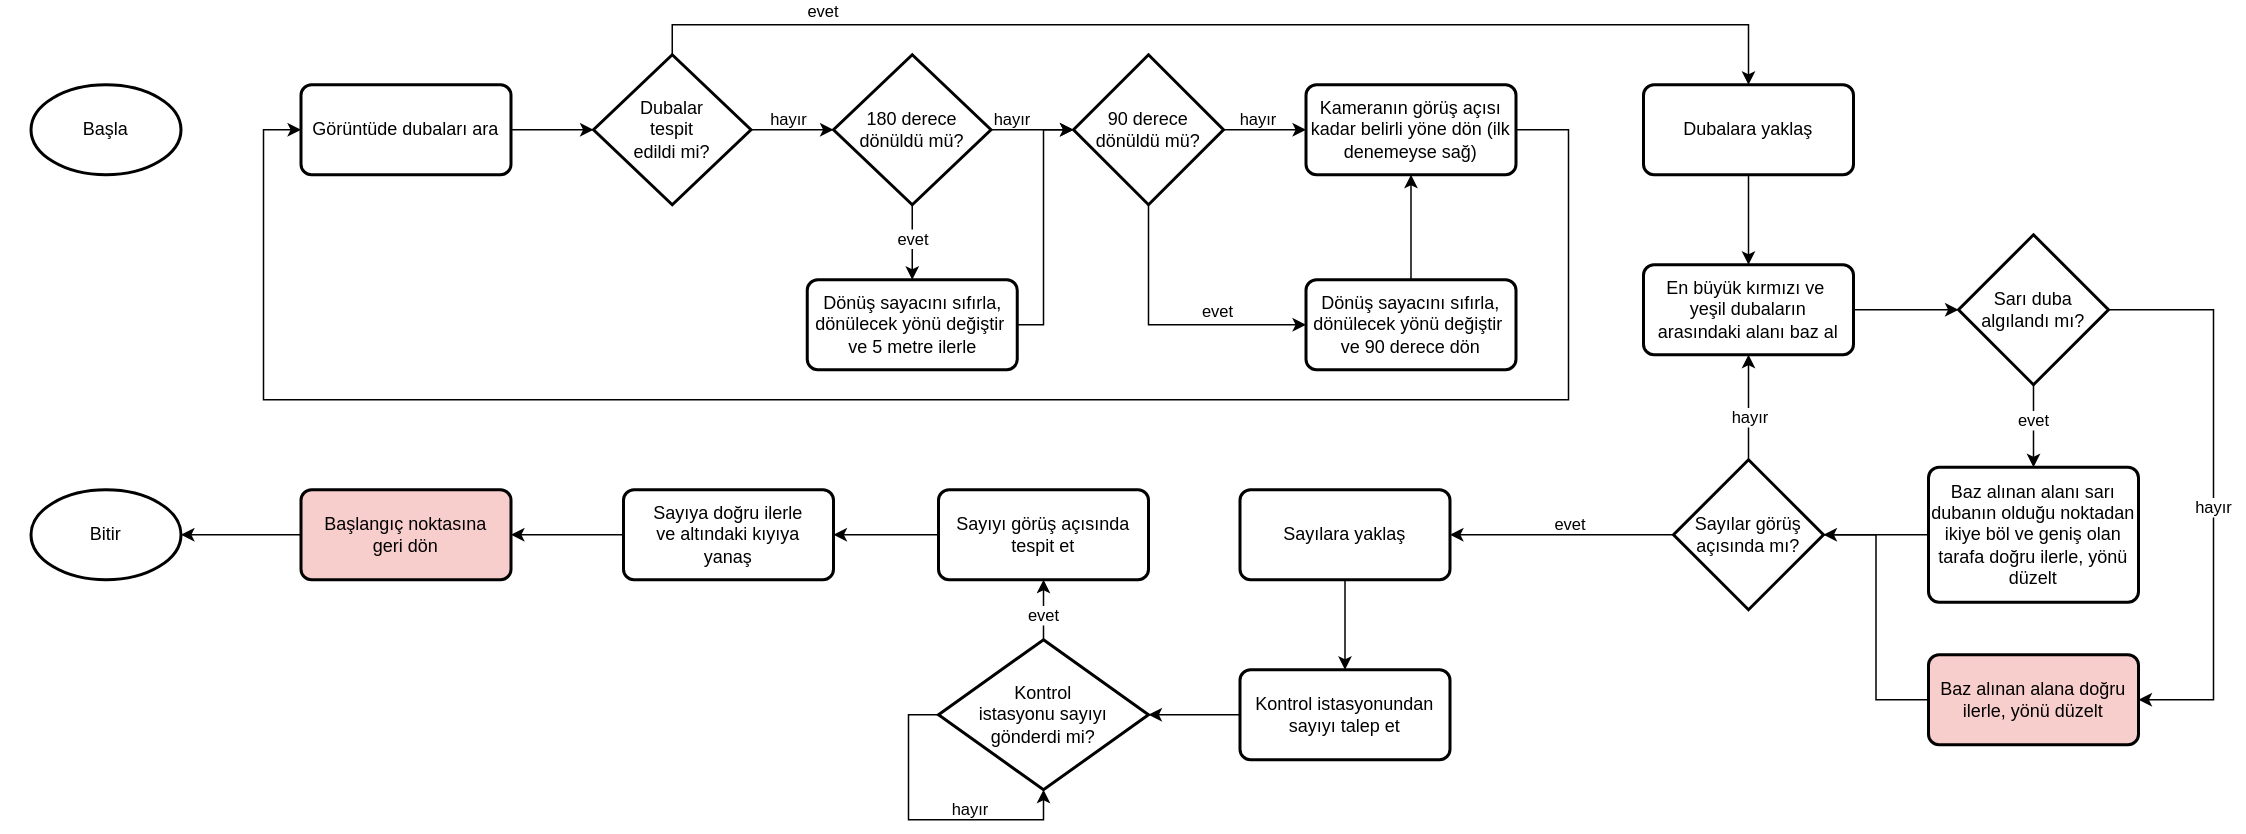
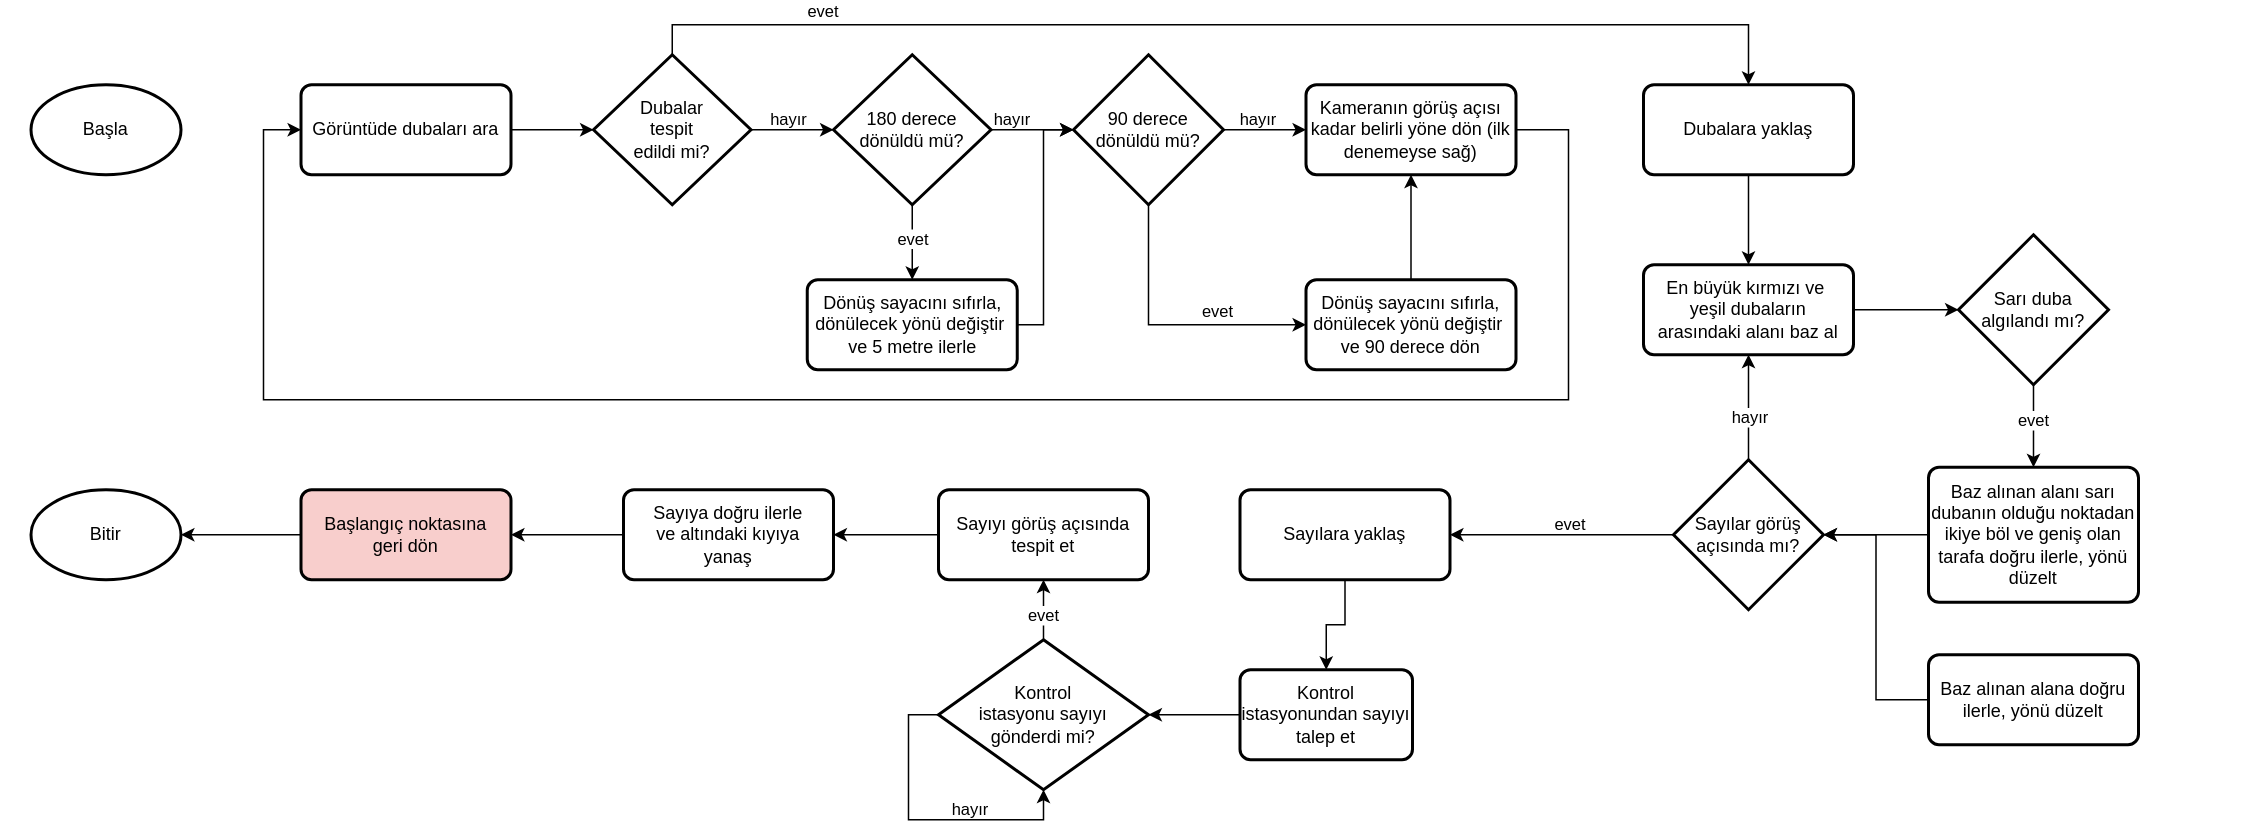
  <mxCell id="0" />
  <mxCell id="1" parent="0" />
  <mxCell id="2" value="Bitir" style="strokeWidth=2;html=1;shape=mxgraph.flowchart.start_1;whiteSpace=wrap;" parent="1" vertex="1"><mxGeometry x="20" y="310" width="100" height="60" as="geometry" /></mxCell>
  <mxCell id="3" value="En büyük kırmızı ve&amp;nbsp;&lt;div&gt;yeşil dubaların&lt;/div&gt;&lt;div&gt;arasındaki alanı baz al&lt;/div&gt;" style="rounded=1;whiteSpace=wrap;html=1;absoluteArcSize=1;arcSize=14;strokeWidth=2;" parent="1" vertex="1"><mxGeometry x="1095" y="160" width="140" height="60" as="geometry" /></mxCell>
- <mxCell id="4" style="edgeStyle=orthogonalEdgeStyle;rounded=0;orthogonalLoop=1;jettySize=auto;html=1;entryX=1;entryY=0.5;entryDx=0;entryDy=0;" parent="1" source="8" target="9" edge="1"><mxGeometry relative="1" as="geometry"><Array as="points"><mxPoint x="1475" y="190" /><mxPoint x="1475" y="450" /></Array></mxGeometry></mxCell>
- <mxCell id="5" value="hayır" style="edgeLabel;html=1;align=center;verticalAlign=middle;resizable=0;points=[];" parent="4" vertex="1" connectable="0"><mxGeometry x="0.06" y="-1" relative="1" as="geometry"><mxPoint as="offset" /></mxGeometry></mxCell>
  <mxCell id="6" style="edgeStyle=orthogonalEdgeStyle;rounded=0;orthogonalLoop=1;jettySize=auto;html=1;entryX=0.5;entryY=0;entryDx=0;entryDy=0;" parent="1" source="8" target="10" edge="1"><mxGeometry relative="1" as="geometry" /></mxCell>
  <mxCell id="7" value="evet" style="edgeLabel;html=1;align=center;verticalAlign=middle;resizable=0;points=[];" parent="6" vertex="1" connectable="0"><mxGeometry x="-0.158" relative="1" as="geometry"><mxPoint x="-1" as="offset" /></mxGeometry></mxCell>
  <mxCell id="8" value="Sarı duba&lt;div&gt;algılandı mı?&lt;/div&gt;" style="strokeWidth=2;html=1;shape=mxgraph.flowchart.decision;whiteSpace=wrap;" parent="1" vertex="1"><mxGeometry x="1305" y="140" width="100" height="100" as="geometry" /></mxCell>
- <mxCell id="9" value="Baz alınan alana doğru ilerle, yönü düzelt" style="rounded=1;whiteSpace=wrap;html=1;absoluteArcSize=1;arcSize=14;strokeWidth=2;fillColor=#f8cecc;" parent="1" vertex="1"><mxGeometry x="1285" y="420" width="140" height="60" as="geometry" /></mxCell>
+ <mxCell id="9" value="Baz alınan alana doğru ilerle, yönü düzelt" style="rounded=1;whiteSpace=wrap;html=1;absoluteArcSize=1;arcSize=14;strokeWidth=2;" parent="1" vertex="1"><mxGeometry x="1285" y="420" width="140" height="60" as="geometry" /></mxCell>
  <mxCell id="10" value="Baz alınan alanı sarı dubanın olduğu noktadan ikiye böl ve geniş olan tarafa doğru ilerle, yönü düzelt" style="rounded=1;whiteSpace=wrap;html=1;absoluteArcSize=1;arcSize=14;strokeWidth=2;" parent="1" vertex="1"><mxGeometry x="1285" y="295" width="140" height="90" as="geometry" /></mxCell>
  <mxCell id="11" style="edgeStyle=orthogonalEdgeStyle;rounded=0;orthogonalLoop=1;jettySize=auto;html=1;exitX=0.5;exitY=0;exitDx=0;exitDy=0;exitPerimeter=0;entryX=0.5;entryY=1;entryDx=0;entryDy=0;" parent="1" source="15" target="3" edge="1"><mxGeometry relative="1" as="geometry"><Array as="points"><mxPoint x="1165" y="240" /><mxPoint x="1165" y="240" /></Array></mxGeometry></mxCell>
  <mxCell id="12" value="hayır" style="edgeLabel;html=1;align=center;verticalAlign=middle;resizable=0;points=[];" parent="11" vertex="1" connectable="0"><mxGeometry x="-0.104" y="2" relative="1" as="geometry"><mxPoint x="2" y="2" as="offset" /></mxGeometry></mxCell>
  <mxCell id="13" style="edgeStyle=orthogonalEdgeStyle;rounded=0;orthogonalLoop=1;jettySize=auto;html=1;entryX=1;entryY=0.5;entryDx=0;entryDy=0;" parent="1" source="15" target="18" edge="1"><mxGeometry relative="1" as="geometry" /></mxCell>
  <mxCell id="14" value="evet" style="edgeLabel;html=1;align=center;verticalAlign=middle;resizable=0;points=[];" parent="13" vertex="1" connectable="0"><mxGeometry x="-0.056" y="-1" relative="1" as="geometry"><mxPoint y="-7" as="offset" /></mxGeometry></mxCell>
  <mxCell id="15" value="Sayılar görüş&lt;div&gt;açısında mı?&lt;/div&gt;" style="strokeWidth=2;html=1;shape=mxgraph.flowchart.decision;whiteSpace=wrap;" parent="1" vertex="1"><mxGeometry x="1115" y="290" width="100" height="100" as="geometry" /></mxCell>
  <mxCell id="16" style="edgeStyle=orthogonalEdgeStyle;rounded=0;orthogonalLoop=1;jettySize=auto;html=1;exitX=0;exitY=0.5;exitDx=0;exitDy=0;entryX=1;entryY=0.5;entryDx=0;entryDy=0;entryPerimeter=0;" parent="1" source="10" target="15" edge="1"><mxGeometry relative="1" as="geometry" /></mxCell>
  <mxCell id="17" style="edgeStyle=orthogonalEdgeStyle;rounded=0;orthogonalLoop=1;jettySize=auto;html=1;exitX=0.5;exitY=1;exitDx=0;exitDy=0;entryX=0.5;entryY=0;entryDx=0;entryDy=0;" edge="1" parent="1" source="18" target="56"><mxGeometry relative="1" as="geometry" /></mxCell>
  <mxCell id="18" value="Sayılara yaklaş" style="rounded=1;whiteSpace=wrap;html=1;absoluteArcSize=1;arcSize=14;strokeWidth=2;" parent="1" vertex="1"><mxGeometry x="826" y="310" width="140" height="60" as="geometry" /></mxCell>
  <mxCell id="19" value="&lt;div&gt;Başlangıç noktasına&lt;/div&gt;&lt;div&gt;geri dön&lt;/div&gt;" style="rounded=1;whiteSpace=wrap;html=1;absoluteArcSize=1;arcSize=14;strokeWidth=2;fillColor=#f8cecc;" parent="1" vertex="1"><mxGeometry x="200" y="310" width="140" height="60" as="geometry" /></mxCell>
  <mxCell id="20" style="edgeStyle=orthogonalEdgeStyle;rounded=0;orthogonalLoop=1;jettySize=auto;html=1;exitX=0;exitY=0.5;exitDx=0;exitDy=0;entryX=1;entryY=0.5;entryDx=0;entryDy=0;entryPerimeter=0;" parent="1" source="19" target="2" edge="1"><mxGeometry relative="1" as="geometry" /></mxCell>
  <mxCell id="21" style="edgeStyle=orthogonalEdgeStyle;rounded=0;orthogonalLoop=1;jettySize=auto;html=1;entryX=1;entryY=0.5;entryDx=0;entryDy=0;" parent="1" source="22" target="24" edge="1"><mxGeometry relative="1" as="geometry" /></mxCell>
  <mxCell id="22" value="&lt;div&gt;Sayıyı görüş açısında&lt;/div&gt;&lt;div&gt;tespit et&lt;/div&gt;" style="rounded=1;whiteSpace=wrap;html=1;absoluteArcSize=1;arcSize=14;strokeWidth=2;" parent="1" vertex="1"><mxGeometry x="625" y="310" width="140" height="60" as="geometry" /></mxCell>
  <mxCell id="23" style="edgeStyle=orthogonalEdgeStyle;rounded=0;orthogonalLoop=1;jettySize=auto;html=1;entryX=1;entryY=0.5;entryDx=0;entryDy=0;" parent="1" source="24" target="19" edge="1"><mxGeometry relative="1" as="geometry" /></mxCell>
  <mxCell id="24" value="&lt;div&gt;Sayıya doğru ilerle&lt;/div&gt;&lt;div&gt;ve altındaki kıyıya&lt;/div&gt;&lt;div&gt;yanaş&lt;/div&gt;" style="rounded=1;whiteSpace=wrap;html=1;absoluteArcSize=1;arcSize=14;strokeWidth=2;" parent="1" vertex="1"><mxGeometry x="415" y="310" width="140" height="60" as="geometry" /></mxCell>
  <mxCell id="25" style="edgeStyle=orthogonalEdgeStyle;rounded=0;orthogonalLoop=1;jettySize=auto;html=1;entryX=0;entryY=0.5;entryDx=0;entryDy=0;entryPerimeter=0;" parent="1" source="3" target="8" edge="1"><mxGeometry relative="1" as="geometry" /></mxCell>
- <mxCell id="26" style="edgeStyle=orthogonalEdgeStyle;rounded=0;orthogonalLoop=1;jettySize=auto;html=1;entryX=1;entryY=0.5;entryDx=0;entryDy=0;entryPerimeter=0;endArrow=none;" parent="1" source="9" target="15" edge="1"><mxGeometry relative="1" as="geometry" /></mxCell>
+ <mxCell id="26" style="edgeStyle=orthogonalEdgeStyle;rounded=0;orthogonalLoop=1;jettySize=auto;html=1;entryX=1;entryY=0.5;entryDx=0;entryDy=0;entryPerimeter=0;" parent="1" source="9" target="15" edge="1"><mxGeometry relative="1" as="geometry" /></mxCell>
  <mxCell id="27" style="edgeStyle=orthogonalEdgeStyle;rounded=0;orthogonalLoop=1;jettySize=auto;html=1;exitX=0.5;exitY=0;exitDx=0;exitDy=0;exitPerimeter=0;entryX=0.5;entryY=1;entryDx=0;entryDy=0;" edge="1" parent="1" source="29" target="22"><mxGeometry relative="1" as="geometry" /></mxCell>
  <mxCell id="28" value="evet" style="edgeLabel;html=1;align=center;verticalAlign=middle;resizable=0;points=[];" vertex="1" connectable="0" parent="27"><mxGeometry x="-0.171" relative="1" as="geometry"><mxPoint x="-1" as="offset" /></mxGeometry></mxCell>
  <mxCell id="29" value="Kontrol&lt;div&gt;istasyonu&amp;nbsp;&lt;span style=&quot;background-color: initial;&quot;&gt;sayıyı&lt;/span&gt;&lt;/div&gt;&lt;div&gt;&lt;span style=&quot;background-color: initial;&quot;&gt;gönderdi mi?&lt;/span&gt;&lt;/div&gt;" style="strokeWidth=2;html=1;shape=mxgraph.flowchart.decision;whiteSpace=wrap;" parent="1" vertex="1"><mxGeometry x="625" y="410" width="140" height="100" as="geometry" /></mxCell>
  <mxCell id="30" style="edgeStyle=orthogonalEdgeStyle;rounded=0;orthogonalLoop=1;jettySize=auto;html=1;exitX=1;exitY=0.5;exitDx=0;exitDy=0;entryX=0;entryY=0.5;entryDx=0;entryDy=0;" parent="1" source="31" target="45" edge="1"><mxGeometry relative="1" as="geometry"><Array as="points"><mxPoint x="1045" y="70" /><mxPoint x="1045" y="250" /><mxPoint x="175" y="250" /><mxPoint x="175" y="70" /></Array></mxGeometry></mxCell>
  <mxCell id="31" value="Kameranın görüş açısı kadar belirli yöne dön (ilk denemeyse sağ)" style="rounded=1;whiteSpace=wrap;html=1;absoluteArcSize=1;arcSize=14;strokeWidth=2;" parent="1" vertex="1"><mxGeometry x="870" y="40" width="140" height="60" as="geometry" /></mxCell>
  <mxCell id="32" style="edgeStyle=orthogonalEdgeStyle;rounded=0;orthogonalLoop=1;jettySize=auto;html=1;entryX=0;entryY=0.5;entryDx=0;entryDy=0;exitX=1;exitY=0.5;exitDx=0;exitDy=0;exitPerimeter=0;" parent="1" source="48" target="31" edge="1"><mxGeometry relative="1" as="geometry"><mxPoint x="785" y="70" as="sourcePoint" /></mxGeometry></mxCell>
  <mxCell id="33" value="hayır" style="edgeLabel;html=1;align=center;verticalAlign=middle;resizable=0;points=[];" parent="32" vertex="1" connectable="0"><mxGeometry x="-0.04" relative="1" as="geometry"><mxPoint x="-4" y="-8" as="offset" /></mxGeometry></mxCell>
  <mxCell id="34" style="edgeStyle=orthogonalEdgeStyle;rounded=0;orthogonalLoop=1;jettySize=auto;html=1;exitX=0.5;exitY=0;exitDx=0;exitDy=0;exitPerimeter=0;entryX=0.5;entryY=0;entryDx=0;entryDy=0;" parent="1" source="36" target="44" edge="1"><mxGeometry relative="1" as="geometry" /></mxCell>
  <mxCell id="35" value="evet" style="edgeLabel;html=1;align=center;verticalAlign=middle;resizable=0;points=[];" parent="34" vertex="1" connectable="0"><mxGeometry x="-0.691" y="2" relative="1" as="geometry"><mxPoint y="-8" as="offset" /></mxGeometry></mxCell>
  <mxCell id="36" value="Dubalar&lt;div&gt;tespit&lt;/div&gt;&lt;div&gt;edildi mi?&lt;/div&gt;" style="strokeWidth=2;html=1;shape=mxgraph.flowchart.decision;whiteSpace=wrap;" parent="1" vertex="1"><mxGeometry x="395" y="20" width="105" height="100" as="geometry" /></mxCell>
  <mxCell id="37" value="" style="edgeStyle=orthogonalEdgeStyle;rounded=0;orthogonalLoop=1;jettySize=auto;html=1;entryX=0;entryY=0.5;entryDx=0;entryDy=0;entryPerimeter=0;" parent="1" source="53" target="48" edge="1"><mxGeometry relative="1" as="geometry"><mxPoint x="620" y="70" as="sourcePoint" /><mxPoint x="685" y="70" as="targetPoint" /></mxGeometry></mxCell>
  <mxCell id="38" value="hayır" style="edgeLabel;html=1;align=center;verticalAlign=middle;resizable=0;points=[];" parent="37" vertex="1" connectable="0"><mxGeometry x="-0.391" y="1" relative="1" as="geometry"><mxPoint x="-4" y="-7" as="offset" /></mxGeometry></mxCell>
  <mxCell id="39" style="edgeStyle=orthogonalEdgeStyle;rounded=0;orthogonalLoop=1;jettySize=auto;html=1;exitX=0.5;exitY=1;exitDx=0;exitDy=0;exitPerimeter=0;entryX=0;entryY=0.5;entryDx=0;entryDy=0;" parent="1" source="48" target="42" edge="1"><mxGeometry relative="1" as="geometry"><mxPoint x="735" y="120" as="sourcePoint" /></mxGeometry></mxCell>
  <mxCell id="40" value="evet" style="edgeLabel;html=1;align=center;verticalAlign=middle;resizable=0;points=[];" parent="39" vertex="1" connectable="0"><mxGeometry x="0.171" y="2" relative="1" as="geometry"><mxPoint x="17" y="-8" as="offset" /></mxGeometry></mxCell>
  <mxCell id="41" style="edgeStyle=orthogonalEdgeStyle;rounded=0;orthogonalLoop=1;jettySize=auto;html=1;exitX=0.5;exitY=0;exitDx=0;exitDy=0;entryX=0.5;entryY=1;entryDx=0;entryDy=0;" parent="1" source="42" target="31" edge="1"><mxGeometry relative="1" as="geometry" /></mxCell>
  <mxCell id="42" value="Dönüş sayacını sıfırla, dönülecek yönü değiştir&amp;nbsp; ve 90 derece dön" style="rounded=1;whiteSpace=wrap;html=1;absoluteArcSize=1;arcSize=14;strokeWidth=2;" parent="1" vertex="1"><mxGeometry x="870" y="170" width="140" height="60" as="geometry" /></mxCell>
  <mxCell id="43" style="edgeStyle=orthogonalEdgeStyle;rounded=0;orthogonalLoop=1;jettySize=auto;html=1;exitX=0.5;exitY=1;exitDx=0;exitDy=0;entryX=0.5;entryY=0;entryDx=0;entryDy=0;" parent="1" source="44" target="3" edge="1"><mxGeometry relative="1" as="geometry"><mxPoint x="1305" y="70" as="targetPoint" /></mxGeometry></mxCell>
  <mxCell id="44" value="Dubalara yaklaş" style="rounded=1;whiteSpace=wrap;html=1;absoluteArcSize=1;arcSize=14;strokeWidth=2;" parent="1" vertex="1"><mxGeometry x="1095" y="40" width="140" height="60" as="geometry" /></mxCell>
  <mxCell id="45" value="Görüntüde dubaları ara" style="rounded=1;whiteSpace=wrap;html=1;absoluteArcSize=1;arcSize=14;strokeWidth=2;" parent="1" vertex="1"><mxGeometry x="200" y="40" width="140" height="60" as="geometry" /></mxCell>
  <mxCell id="46" style="edgeStyle=orthogonalEdgeStyle;rounded=0;orthogonalLoop=1;jettySize=auto;html=1;entryX=0;entryY=0.5;entryDx=0;entryDy=0;entryPerimeter=0;" parent="1" source="45" target="36" edge="1"><mxGeometry relative="1" as="geometry" /></mxCell>
  <mxCell id="47" value="Başla" style="strokeWidth=2;html=1;shape=mxgraph.flowchart.start_1;whiteSpace=wrap;" parent="1" vertex="1"><mxGeometry x="20" y="40" width="100" height="60" as="geometry" /></mxCell>
  <mxCell id="48" value="90 derece dönüldü mü?" style="strokeWidth=2;html=1;shape=mxgraph.flowchart.decision;whiteSpace=wrap;" parent="1" vertex="1"><mxGeometry x="715" y="20" width="100" height="100" as="geometry" /></mxCell>
  <mxCell id="49" value="" style="edgeStyle=orthogonalEdgeStyle;rounded=0;orthogonalLoop=1;jettySize=auto;html=1;entryX=0;entryY=0.5;entryDx=0;entryDy=0;entryPerimeter=0;" parent="1" source="36" target="53" edge="1"><mxGeometry relative="1" as="geometry"><mxPoint x="500" y="70" as="sourcePoint" /><mxPoint x="685" y="70" as="targetPoint" /></mxGeometry></mxCell>
  <mxCell id="50" value="hayır" style="edgeLabel;html=1;align=center;verticalAlign=middle;resizable=0;points=[];" parent="49" vertex="1" connectable="0"><mxGeometry x="-0.086" relative="1" as="geometry"><mxPoint x="-1" y="-8" as="offset" /></mxGeometry></mxCell>
  <mxCell id="51" style="edgeStyle=orthogonalEdgeStyle;rounded=0;orthogonalLoop=1;jettySize=auto;html=1;exitX=0.5;exitY=1;exitDx=0;exitDy=0;exitPerimeter=0;entryX=0.5;entryY=0;entryDx=0;entryDy=0;" parent="1" source="53" target="54" edge="1"><mxGeometry relative="1" as="geometry" /></mxCell>
  <mxCell id="52" value="evet" style="edgeLabel;html=1;align=center;verticalAlign=middle;resizable=0;points=[];" parent="51" vertex="1" connectable="0"><mxGeometry x="-0.05" y="1" relative="1" as="geometry"><mxPoint x="-1" y="-2" as="offset" /></mxGeometry></mxCell>
  <mxCell id="53" value="180 derece dönüldü mü?" style="strokeWidth=2;html=1;shape=mxgraph.flowchart.decision;whiteSpace=wrap;" parent="1" vertex="1"><mxGeometry x="555" y="20" width="105" height="100" as="geometry" /></mxCell>
  <mxCell id="54" value="Dönüş sayacını sıfırla, dönülecek yönü değiştir&amp;nbsp; ve 5 metre ilerle" style="rounded=1;whiteSpace=wrap;html=1;absoluteArcSize=1;arcSize=14;strokeWidth=2;" parent="1" vertex="1"><mxGeometry x="537.5" y="170" width="140" height="60" as="geometry" /></mxCell>
  <mxCell id="55" style="edgeStyle=orthogonalEdgeStyle;rounded=0;orthogonalLoop=1;jettySize=auto;html=1;exitX=1;exitY=0.5;exitDx=0;exitDy=0;entryX=0;entryY=0.5;entryDx=0;entryDy=0;entryPerimeter=0;" parent="1" source="54" target="48" edge="1"><mxGeometry relative="1" as="geometry"><Array as="points"><mxPoint x="695" y="200" /><mxPoint x="695" y="70" /></Array></mxGeometry></mxCell>
- <mxCell id="56" value="Kontrol istasyonundan sayıyı talep et" style="rounded=1;whiteSpace=wrap;html=1;absoluteArcSize=1;arcSize=14;strokeWidth=2;" vertex="1" parent="1"><mxGeometry x="826" y="430" width="140" height="60" as="geometry" /></mxCell>
+ <mxCell id="56" value="Kontrol istasyonundan sayıyı talep et" style="rounded=1;whiteSpace=wrap;html=1;absoluteArcSize=1;arcSize=14;strokeWidth=2;" vertex="1" parent="1"><mxGeometry x="826" y="430" width="115" height="60" as="geometry" /></mxCell>
  <mxCell id="57" style="edgeStyle=orthogonalEdgeStyle;rounded=0;orthogonalLoop=1;jettySize=auto;html=1;exitX=0;exitY=0.5;exitDx=0;exitDy=0;entryX=1;entryY=0.5;entryDx=0;entryDy=0;entryPerimeter=0;" edge="1" parent="1" source="56" target="29"><mxGeometry relative="1" as="geometry" /></mxCell>
  <mxCell id="58" style="edgeStyle=orthogonalEdgeStyle;rounded=0;orthogonalLoop=1;jettySize=auto;html=1;exitX=0;exitY=0.5;exitDx=0;exitDy=0;exitPerimeter=0;entryX=0.5;entryY=1;entryDx=0;entryDy=0;entryPerimeter=0;" edge="1" parent="1" source="29" target="29"><mxGeometry relative="1" as="geometry" /></mxCell>
  <mxCell id="59" value="hayır" style="edgeLabel;html=1;align=center;verticalAlign=middle;resizable=0;points=[];" vertex="1" connectable="0" parent="58"><mxGeometry x="0.301" relative="1" as="geometry"><mxPoint y="-8" as="offset" /></mxGeometry></mxCell>
